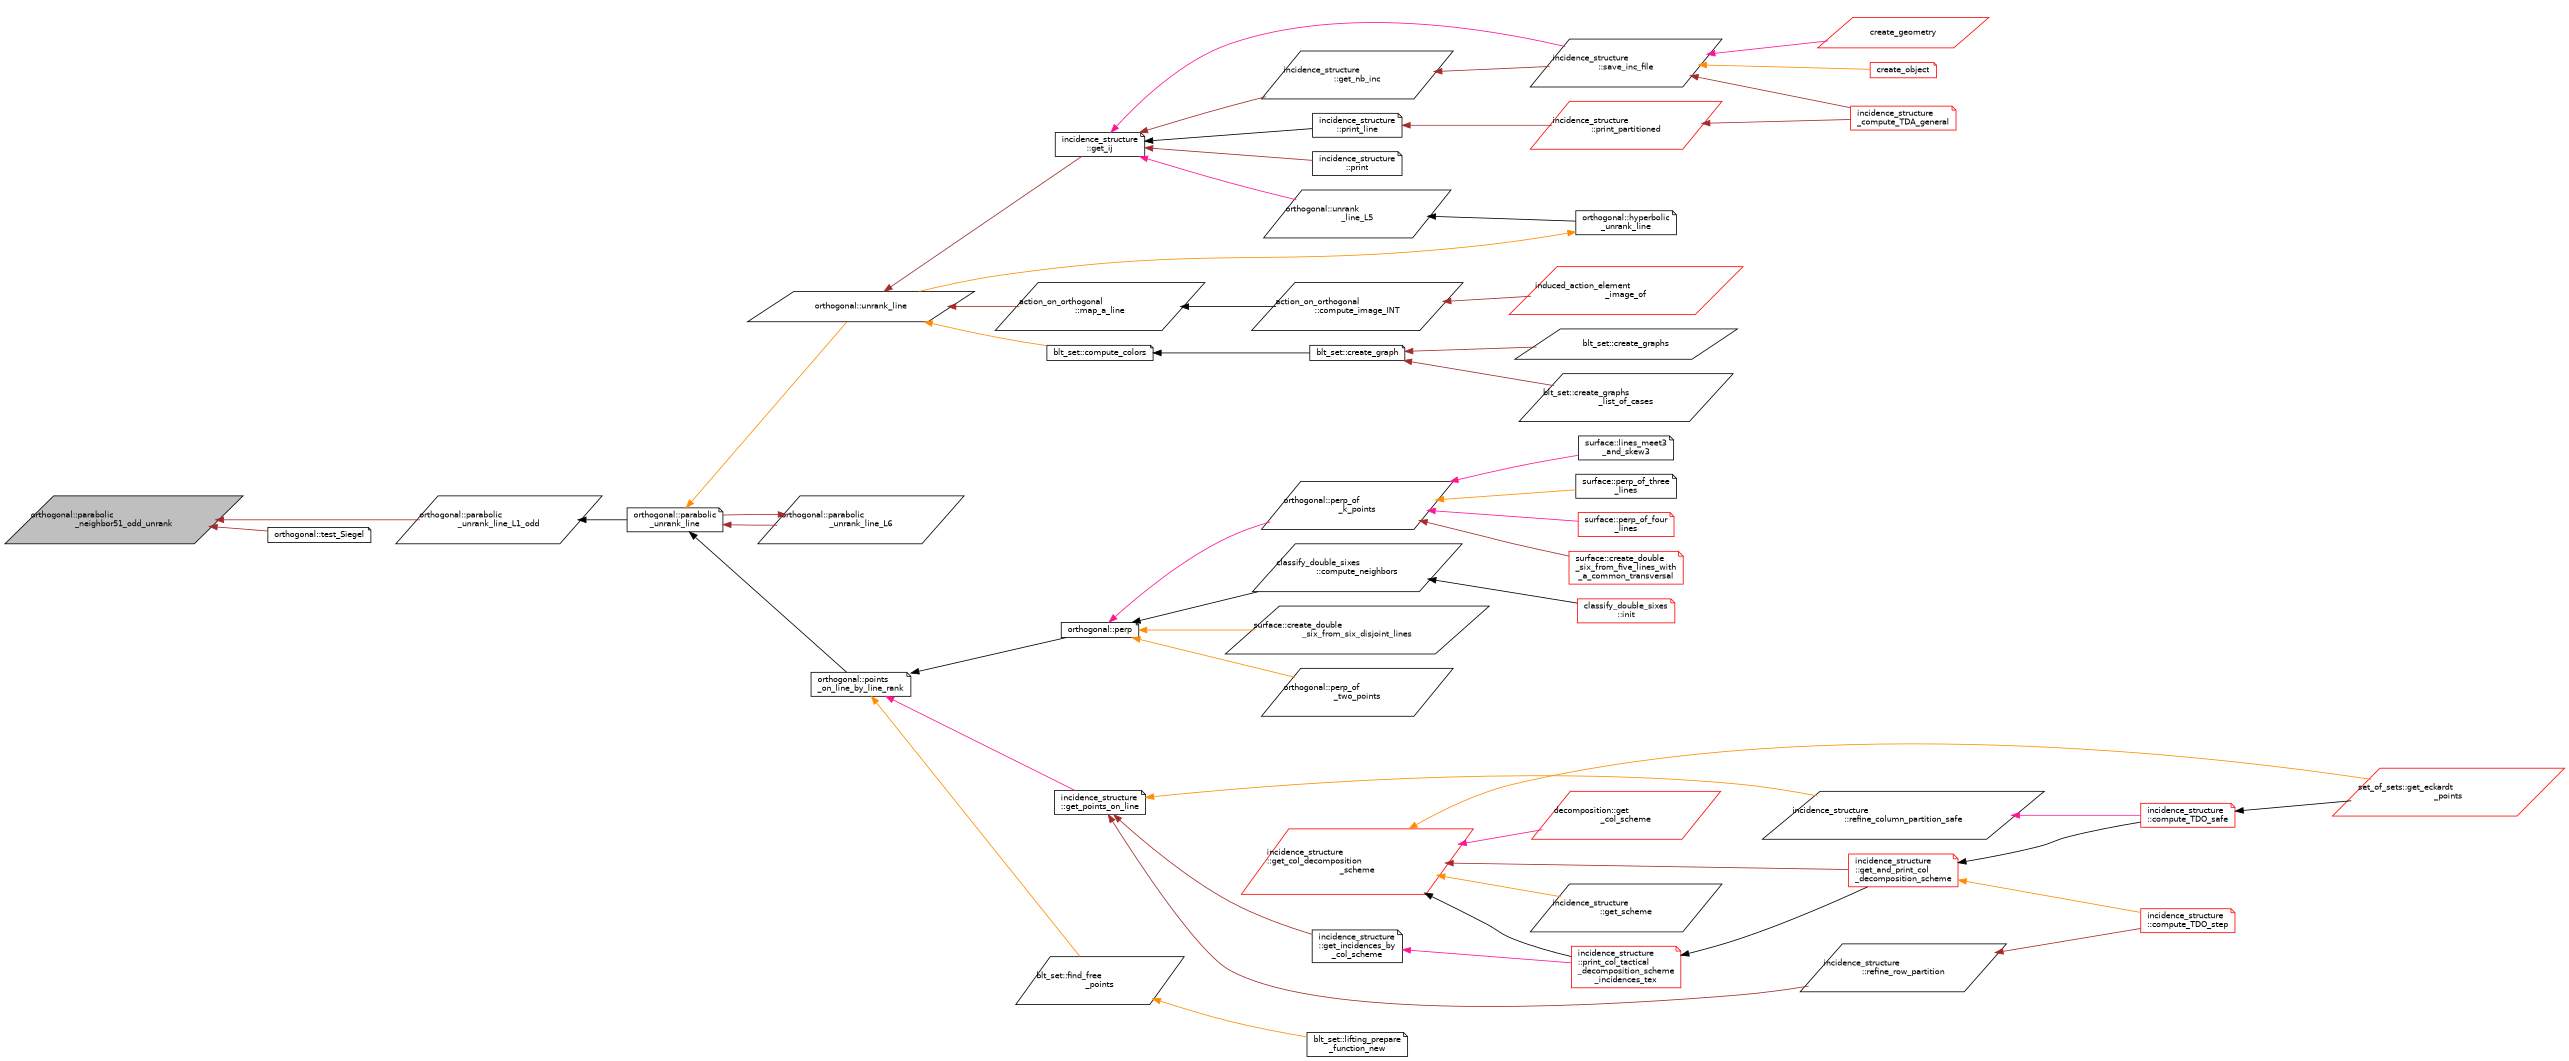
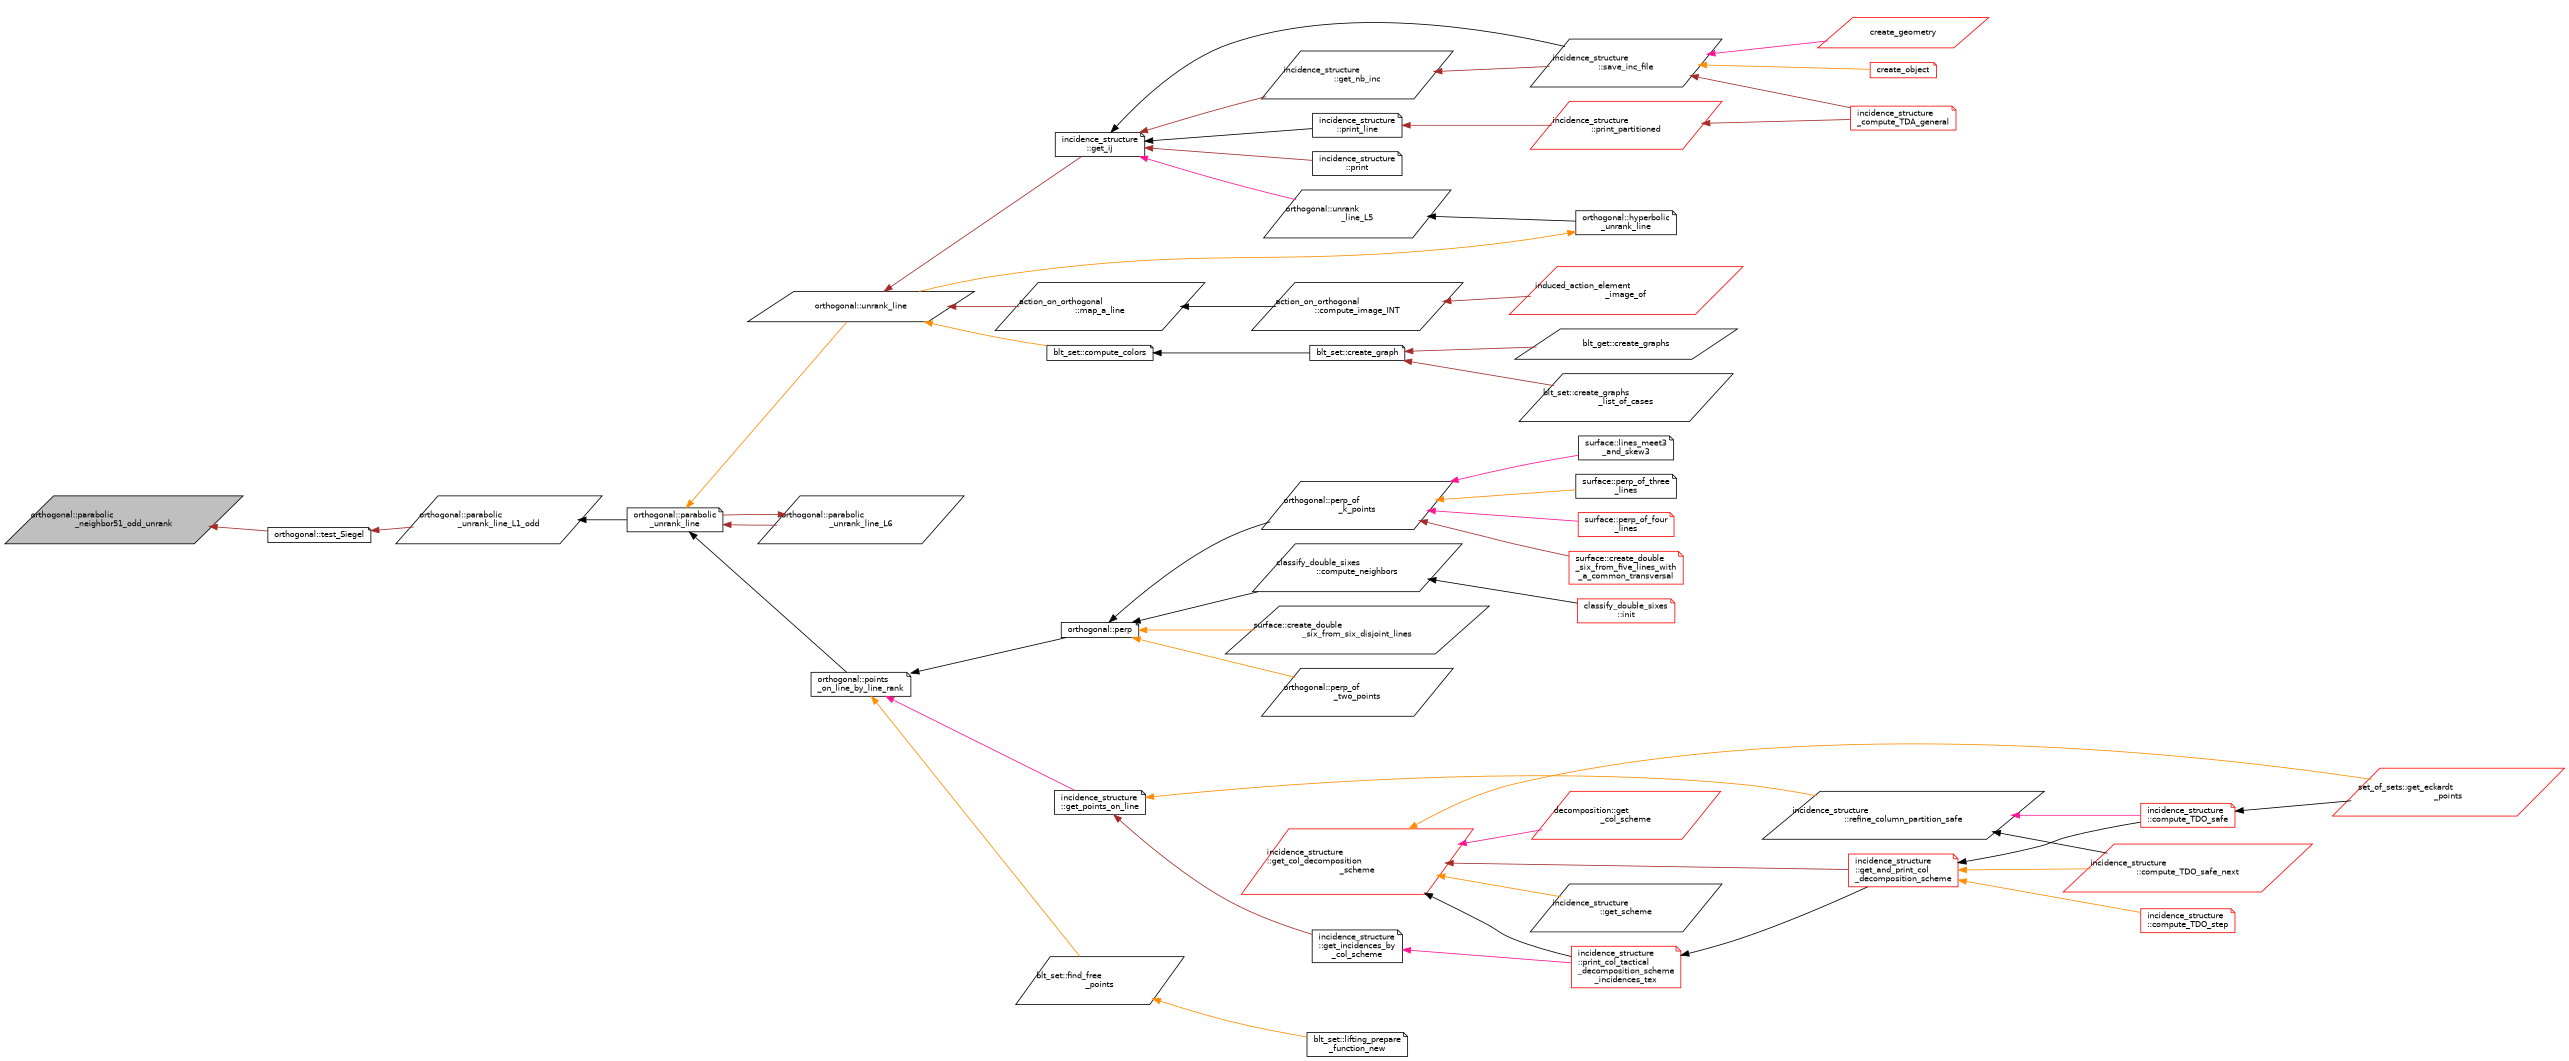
  digraph {
    rankdir=LR
    node [color=black fillcolor=white fontname=Helvetica fontsize=10 shape=parallelogram style=filled]
    edge [color=brown dir=back fontname=Helvetica fontsize=10 labelfontname=Helvetica labelfontsize=10 style=solid]
    n1 [fillcolor=grey75 fontcolor=black height=0.2 label="orthogonal::parabolic\l_neighbor51_odd_unrank" width=0.4]
    n2 [height=0.2 label="orthogonal::test_Siegel" shape=note width=0.4]
    n3 [height=0.2 label="orthogonal::parabolic\l_unrank_line_L1_odd" width=0.4]
    n4 [height=0.2 label="orthogonal::parabolic\l_unrank_line" shape=note width=0.4]
    n5 [height=0.2 label="orthogonal::unrank_line" width=0.4]
    n6 [height=0.2 label="orthogonal::parabolic\l_unrank_line_L6" width=0.4]
    n7 [height=0.2 label="orthogonal::points\l_on_line_by_line_rank" shape=note width=0.4]
    n8 [height=0.2 label="blt_set::compute_colors" shape=note width=0.4]
    n9 [height=0.2 label="incidence_structure\l::get_ij" shape=note width=0.4]
    n10 [height=0.2 label="action_on_orthogonal\l::map_a_line" width=0.4]
    n11 [height=0.2 label="blt_set::create_graph" shape=note width=0.4]
    n12 [height=0.2 label="blt_set::find_free\l_points" width=0.4]
    n13 [height=0.2 label="orthogonal::perp" shape=note width=0.4]
    n14 [height=0.2 label="incidence_structure\l::get_points_on_line" shape=note width=0.4]
    n15 [height=0.2 label="orthogonal::unrank\l_line_L5" width=0.4]
    n16 [height=0.2 label="orthogonal::hyperbolic\l_unrank_line" shape=note width=0.4]
    n17 [height=0.2 label="incidence_structure\l::get_nb_inc" width=0.4]
    n18 [height=0.2 label="incidence_structure\l::save_inc_file" width=0.4]
    n19 [height=0.2 label="incidence_structure\l::print" shape=note width=0.4]
    n20 [height=0.2 label="incidence_structure\l::print_line" shape=note width=0.4]
    n21 [height=0.2 label="action_on_orthogonal\l::compute_image_INT" width=0.4]
-   n22 [height=0.2 label="blt_set::create_graphs" width=0.4]
+   n22 [height=0.2 label="blt_get::create_graphs" width=0.4]
    n23 [height=0.2 label="blt_set::create_graphs\l_list_of_cases" width=0.4]
    n24 [height=0.2 label="blt_set::lifting_prepare\l_function_new" shape=note width=0.4]
    n25 [height=0.2 label="orthogonal::perp_of\l_two_points" width=0.4]
    n26 [height=0.2 label="orthogonal::perp_of\l_k_points" width=0.4]
    n27 [height=0.2 label="surface::create_double\l_six_from_six_disjoint_lines" width=0.4]
    n28 [height=0.2 label="classify_double_sixes\l::compute_neighbors" width=0.4]
    n29 [height=0.2 label="incidence_structure\l::refine_column_partition_safe" width=0.4]
-   n30 [height=0.2 label="incidence_structure\l::refine_row_partition" width=0.4]
    n31 [height=0.2 label="incidence_structure\l::get_incidences_by\l_col_scheme" shape=note width=0.4]
    n32 [height=0.2 label="surface::lines_meet3\l_and_skew3" shape=note width=0.4]
    n33 [height=0.2 label="surface::perp_of_three\l_lines" shape=note width=0.4]
    n34 [color=red height=0.2 label="surface::perp_of_four\l_lines" shape=note width=0.4]
    n35 [color=red height=0.2 label="surface::create_double\l_six_from_five_lines_with\l_a_common_transversal" shape=note width=0.4]
    n36 [color=red height=0.2 label="classify_double_sixes\l::init" shape=note width=0.4]
+   n37 [color=red height=0.2 label="incidence_structure\l::compute_TDO_safe_next" width=0.4]
    n38 [color=red height=0.2 label="incidence_structure\l::compute_TDO_safe" shape=note width=0.4]
    n39 [color=red height=0.2 label="incidence_structure\l::compute_TDO_step" shape=note width=0.4]
    n40 [color=red height=0.2 label="incidence_structure\l::print_col_tactical\l_decomposition_scheme\l_incidences_tex" shape=note width=0.4]
    n41 [color=red height=0.2 label="incidence_structure\l::get_col_decomposition\l_scheme" width=0.4]
    n42 [color=red height=0.2 label="set_of_sets::get_eckardt\l_points" width=0.4]
    n43 [color=red height=0.2 label="incidence_structure\l::get_and_print_col\l_decomposition_scheme" shape=note width=0.4]
    n44 [color=red height=0.2 label="decomposition::get\l_col_scheme" width=0.4]
    n45 [height=0.2 label="incidence_structure\l::get_scheme" width=0.4]
    n46 [color=red height=0.2 label=create_object shape=note width=0.4]
    n47 [color=red height=0.2 label=create_geometry width=0.4]
    n48 [color=red height=0.2 label="incidence_structure\l_compute_TDA_general" shape=note width=0.4]
    n49 [color=red height=0.2 label="incidence_structure\l::print_partitioned" width=0.4]
    n50 [color=red height=0.2 label="induced_action_element\l_image_of" width=0.4]
    n1 -> n2
-   n1 -> n3
+   n2 -> n3
    n3 -> n4 [color=black]
    n4 -> n5 [color=darkorange]
    n4 -> n6
    n4 -> n7 [color=black]
    n5 -> n8 [color=darkorange]
    n5 -> n9
    n5 -> n10
    n6 -> n4
    n7 -> n12 [color=darkorange]
    n7 -> n13 [color=black]
    n7 -> n14 [color=deeppink]
    n8 -> n11 [color=black]
    n9 -> n15 [color=deeppink]
    n9 -> n17
-   n9 -> n18 [color=deeppink]
+   n9 -> n18 [color=black]
    n9 -> n19
    n9 -> n20 [color=black]
    n10 -> n21 [color=black]
    n11 -> n22
    n11 -> n23
    n12 -> n24 [color=darkorange]
    n13 -> n25 [color=darkorange]
-   n13 -> n26 [color=deeppink]
+   n13 -> n26 [color=black]
    n13 -> n27 [color=darkorange]
    n13 -> n28 [color=black]
    n14 -> n29 [color=darkorange]
-   n14 -> n30
    n14 -> n31
    n15 -> n16 [color=black]
    n16 -> n5 [color=darkorange]
    n17 -> n18
    n18 -> n46 [color=darkorange]
    n18 -> n47 [color=deeppink]
    n18 -> n48
    n20 -> n49
    n21 -> n50
    n26 -> n32 [color=deeppink]
    n26 -> n33 [color=darkorange]
    n26 -> n34 [color=deeppink]
    n26 -> n35
    n28 -> n36 [color=black]
+   n29 -> n37 [color=black]
    n29 -> n38 [color=deeppink]
-   n30 -> n39
    n31 -> n40 [color=deeppink]
    n38 -> n42 [color=black]
    n40 -> n43 [color=black]
    n41 -> n40 [color=black]
    n41 -> n42 [color=darkorange]
    n41 -> n43
    n41 -> n44 [color=deeppink]
    n41 -> n45 [color=darkorange]
+   n43 -> n37 [color=darkorange]
    n43 -> n38 [color=black]
    n43 -> n39 [color=darkorange]
    n49 -> n48
  }
